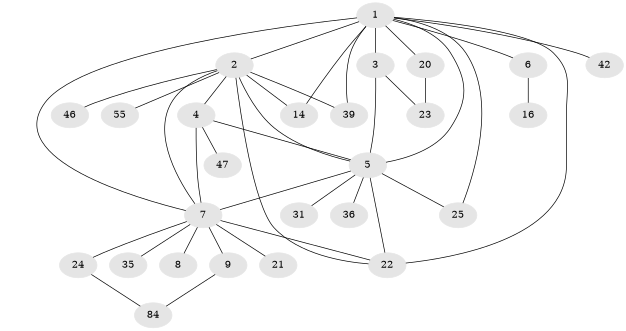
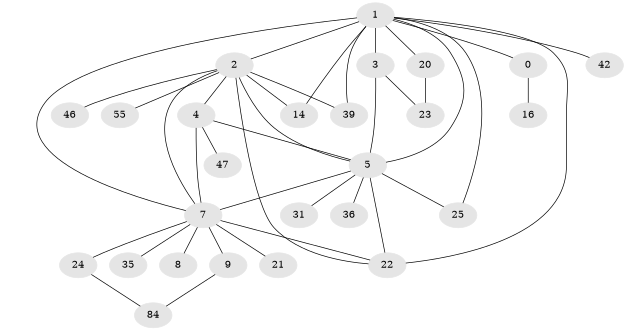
  graph {
    node [color=gray90 style=filled]
    1
    2
    3 [super="+12+13"]
    5 [super="+11"]
-   6 [super="+43"]
+   6 [super="+43" label=0]
    7 [super="+15+49+18"]
    14 [super="+48+33+38"]
    20
    22 [super="+27"]
    25
    39
    42 [super="+52"]
    4
    46
    55
    23
    31
    36
    16 [super="+45+30"]
    8
    9
    21 [super="+28"]
    24 [super="+50+29"]
    35
    47
    n26 [label=84]
    1 -- 2
    1 -- 3
    1 -- 5
    1 -- 6
    1 -- 7 [weight=3]
    1 -- 14 [weight=2]
    1 -- 20
    1 -- 22 [weight=2]
    1 -- 25
    1 -- 39
    1 -- 42
    2 -- 5
    2 -- 7
    2 -- 14
    2 -- 22
    2 -- 39
    2 -- 4
    2 -- 46
    2 -- 55
    3 -- 5 [weight=2]
    3 -- 23
    5 -- 7 [weight=3]
    5 -- 22 [weight=3]
    5 -- 25
    5 -- 31
    5 -- 36
    6 -- 16
    7 -- 22 [weight=2]
    7 -- 8
    7 -- 9
    7 -- 21 [weight=2]
    7 -- 24
    7 -- 35
    20 -- 23
    4 -- 5
    4 -- 7
    4 -- 47
    9 -- n26
    24 -- n26
  }
